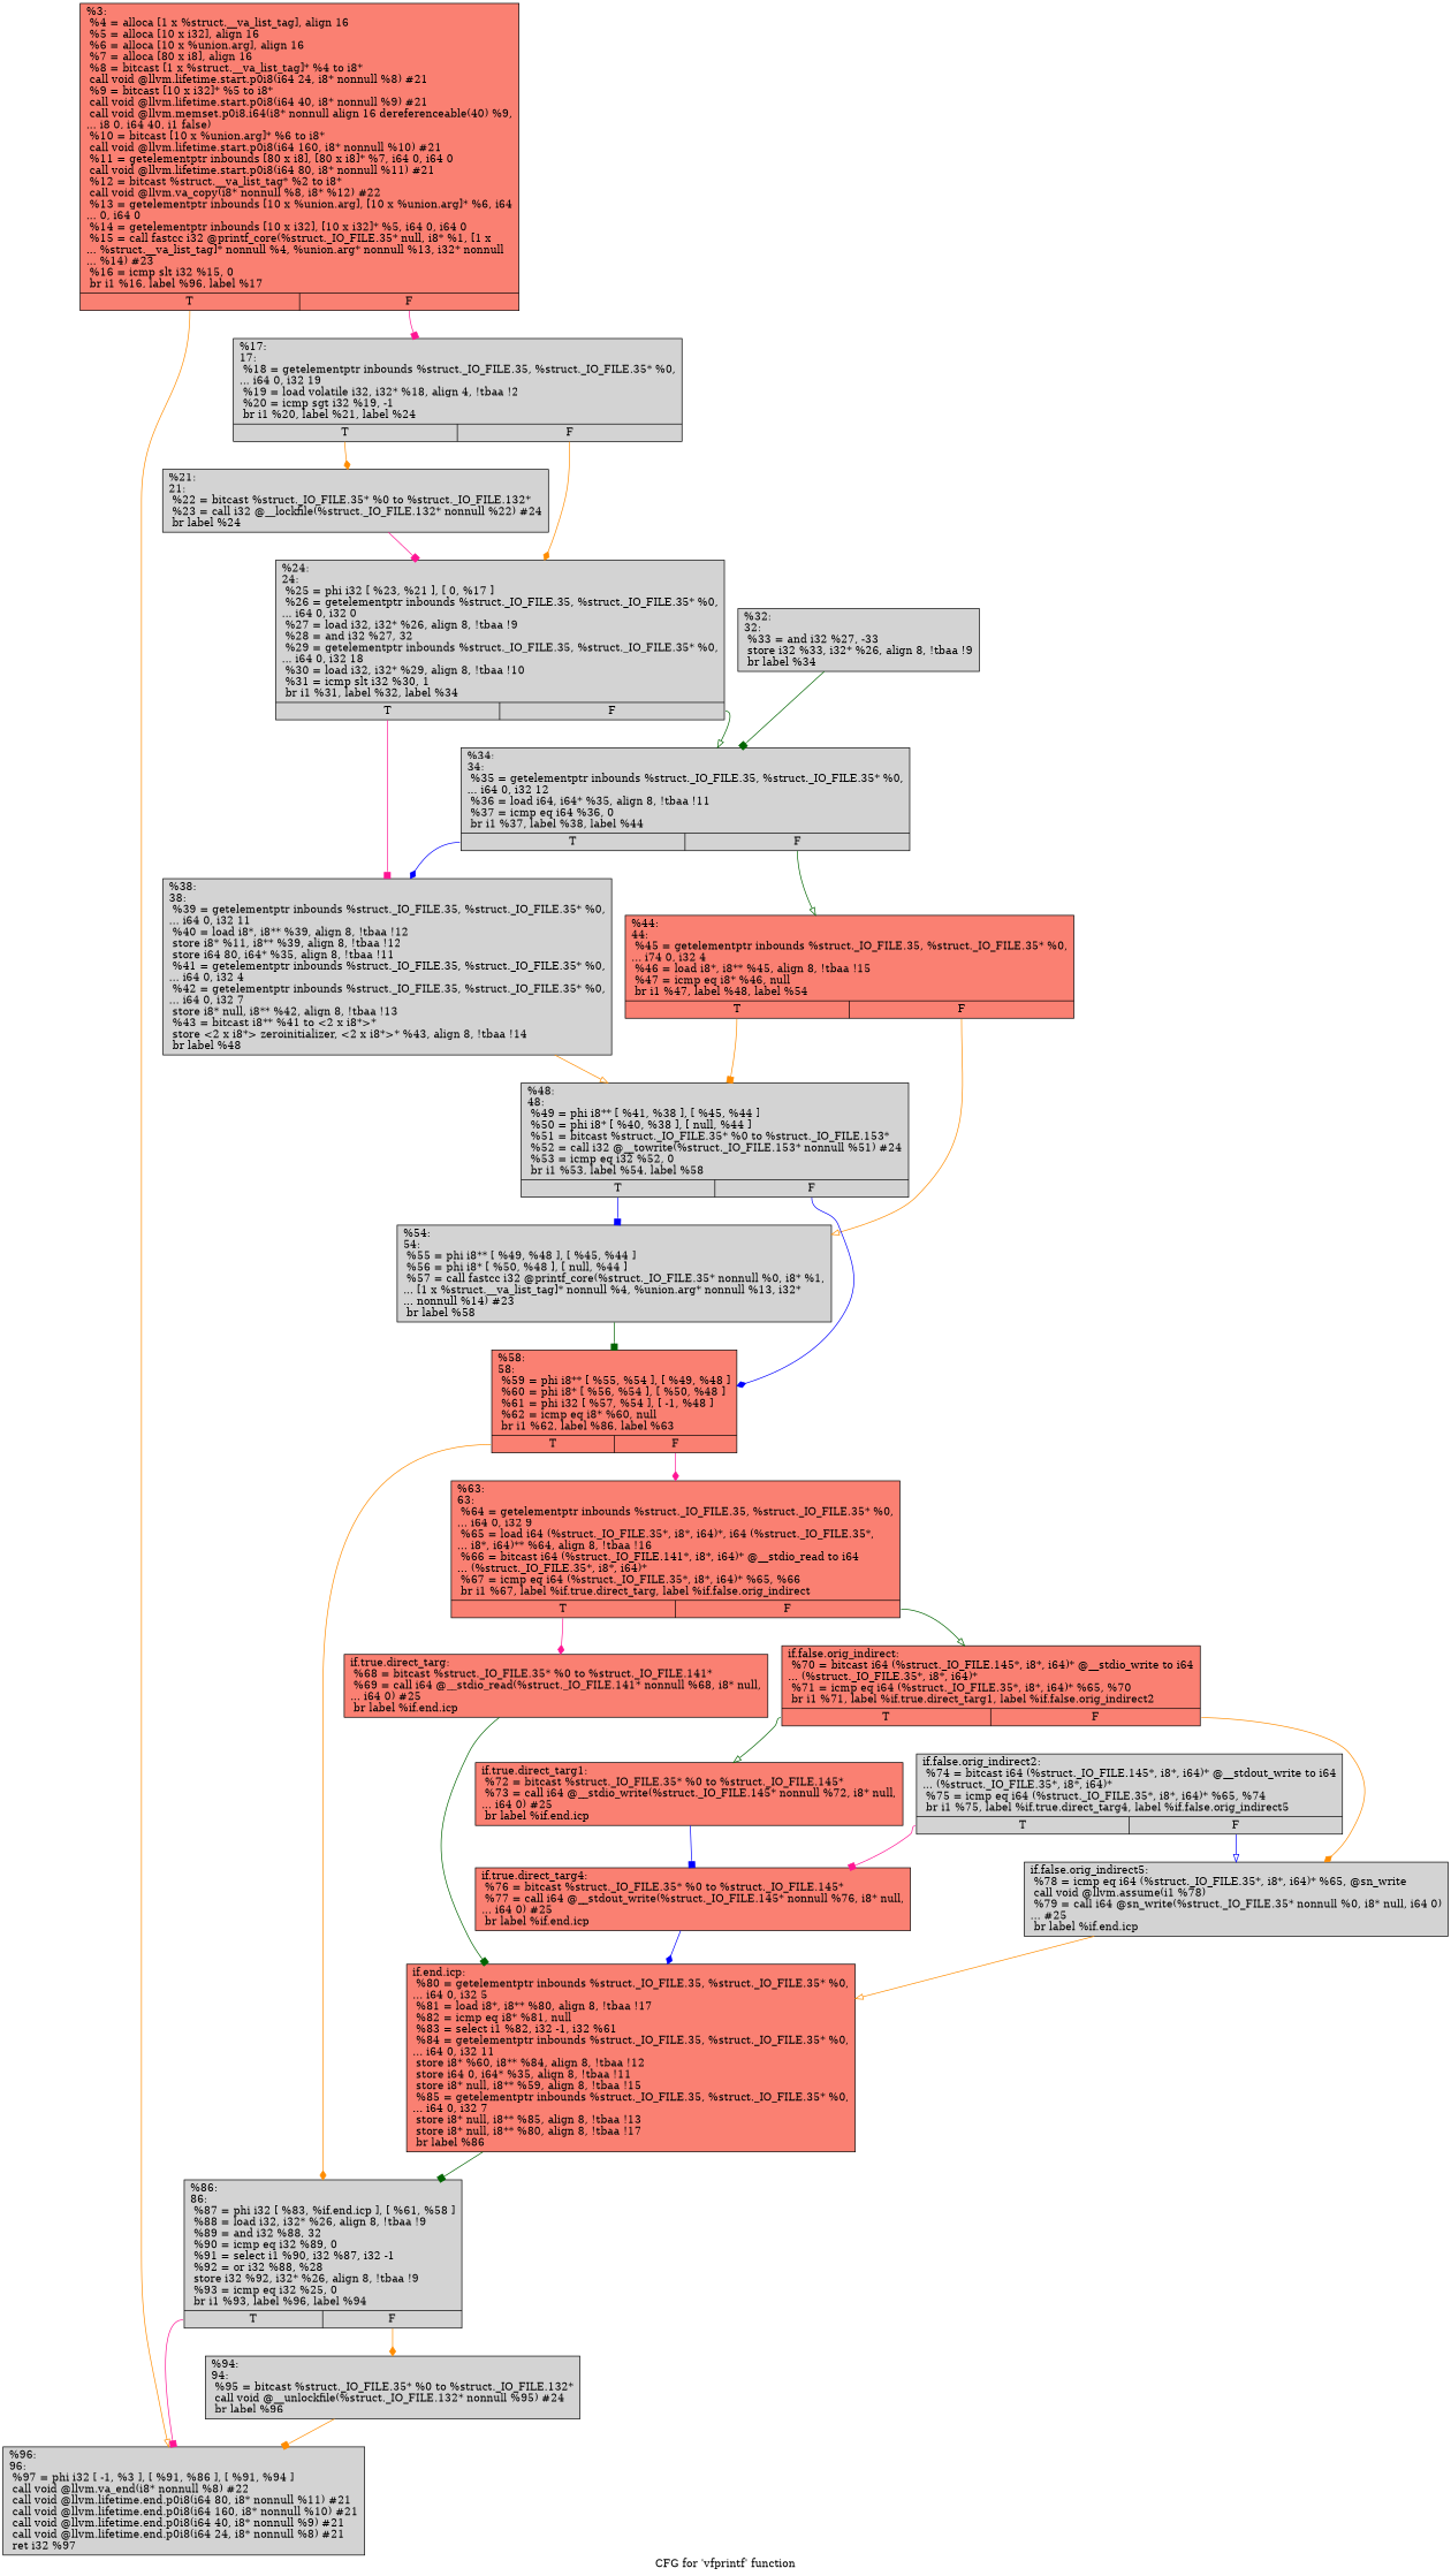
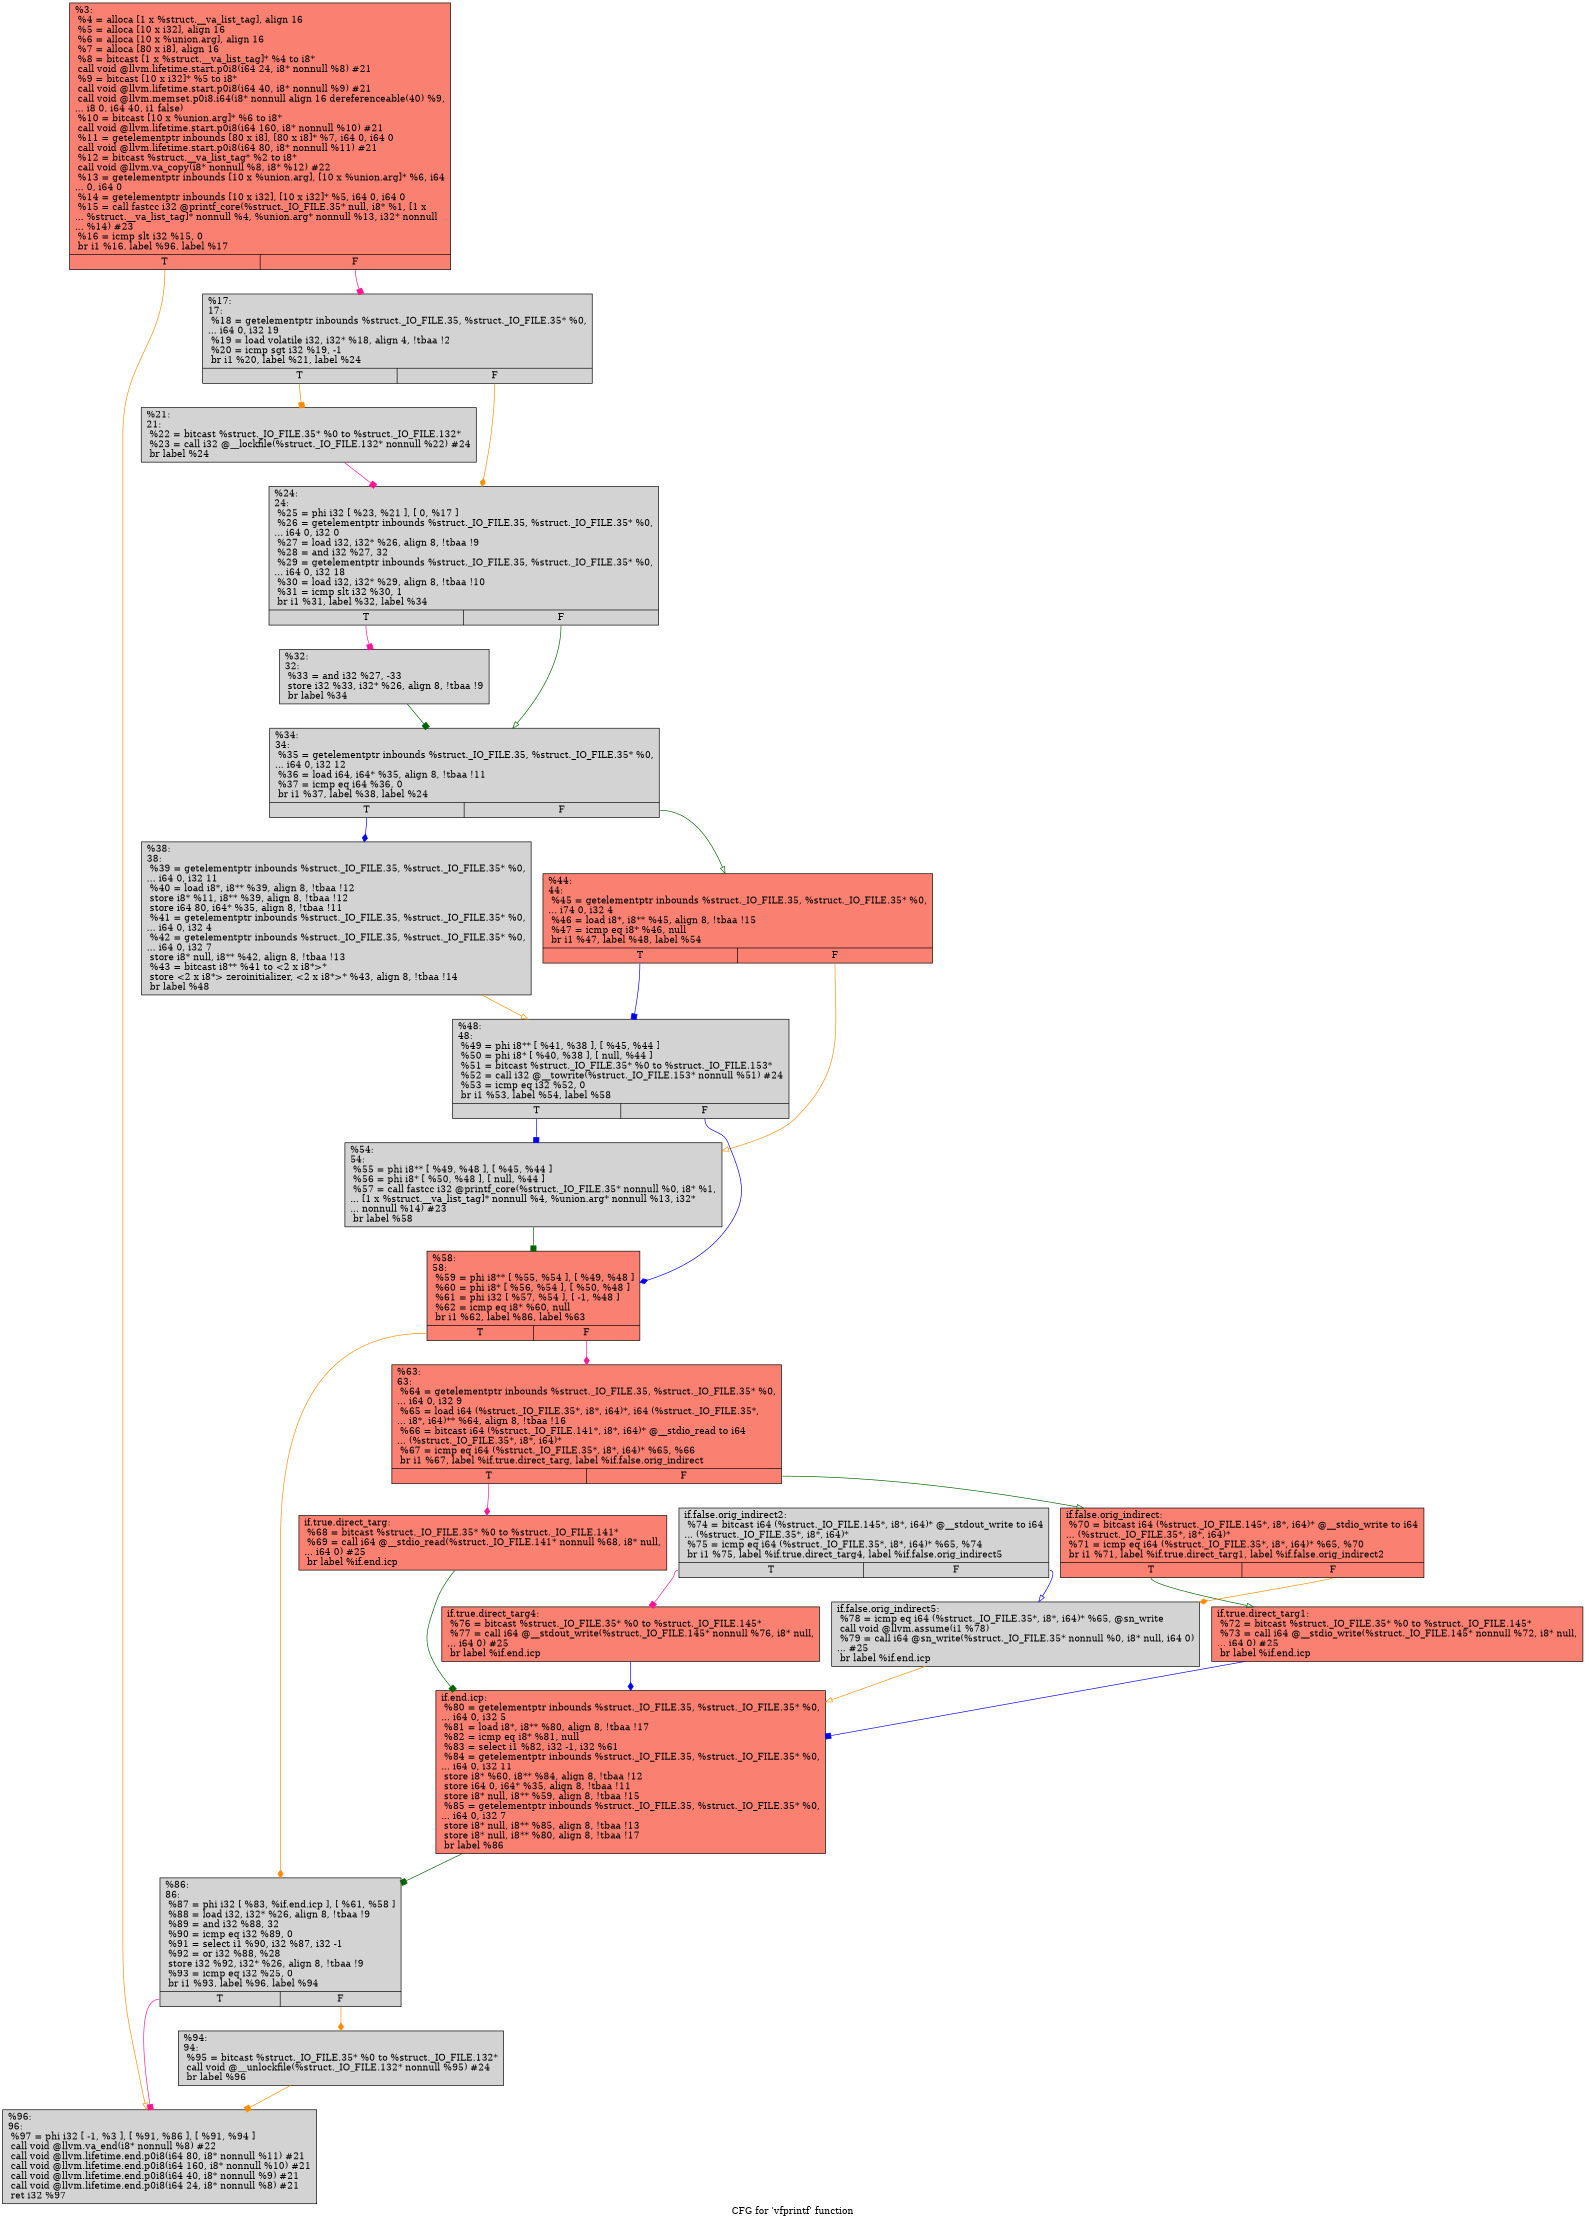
  digraph {
    label="CFG for 'vfprintf' function"
    node [fillcolor=lightgrey shape=record style=filled]
    edge [arrowhead=box color=darkorange tailport=s0]
    n1 [fillcolor=salmon label="{%3:\l  %4 = alloca [1 x %struct.__va_list_tag], align 16\l  %5 = alloca [10 x i32], align 16\l  %6 = alloca [10 x %union.arg], align 16\l  %7 = alloca [80 x i8], align 16\l  %8 = bitcast [1 x %struct.__va_list_tag]* %4 to i8*\l  call void @llvm.lifetime.start.p0i8(i64 24, i8* nonnull %8) #21\l  %9 = bitcast [10 x i32]* %5 to i8*\l  call void @llvm.lifetime.start.p0i8(i64 40, i8* nonnull %9) #21\l  call void @llvm.memset.p0i8.i64(i8* nonnull align 16 dereferenceable(40) %9,\l... i8 0, i64 40, i1 false)\l  %10 = bitcast [10 x %union.arg]* %6 to i8*\l  call void @llvm.lifetime.start.p0i8(i64 160, i8* nonnull %10) #21\l  %11 = getelementptr inbounds [80 x i8], [80 x i8]* %7, i64 0, i64 0\l  call void @llvm.lifetime.start.p0i8(i64 80, i8* nonnull %11) #21\l  %12 = bitcast %struct.__va_list_tag* %2 to i8*\l  call void @llvm.va_copy(i8* nonnull %8, i8* %12) #22\l  %13 = getelementptr inbounds [10 x %union.arg], [10 x %union.arg]* %6, i64\l... 0, i64 0\l  %14 = getelementptr inbounds [10 x i32], [10 x i32]* %5, i64 0, i64 0\l  %15 = call fastcc i32 @printf_core(%struct._IO_FILE.35* null, i8* %1, [1 x\l... %struct.__va_list_tag]* nonnull %4, %union.arg* nonnull %13, i32* nonnull\l... %14) #23\l  %16 = icmp slt i32 %15, 0\l  br i1 %16, label %96, label %17\l|{<s0>T|<s1>F}}"]
    n2 [label="{%96:\l96:                                               \l  %97 = phi i32 [ -1, %3 ], [ %91, %86 ], [ %91, %94 ]\l  call void @llvm.va_end(i8* nonnull %8) #22\l  call void @llvm.lifetime.end.p0i8(i64 80, i8* nonnull %11) #21\l  call void @llvm.lifetime.end.p0i8(i64 160, i8* nonnull %10) #21\l  call void @llvm.lifetime.end.p0i8(i64 40, i8* nonnull %9) #21\l  call void @llvm.lifetime.end.p0i8(i64 24, i8* nonnull %8) #21\l  ret i32 %97\l}"]
    n3 [label="{%17:\l17:                                               \l  %18 = getelementptr inbounds %struct._IO_FILE.35, %struct._IO_FILE.35* %0,\l... i64 0, i32 19\l  %19 = load volatile i32, i32* %18, align 4, !tbaa !2\l  %20 = icmp sgt i32 %19, -1\l  br i1 %20, label %21, label %24\l|{<s0>T|<s1>F}}"]
    n4 [label="{%21:\l21:                                               \l  %22 = bitcast %struct._IO_FILE.35* %0 to %struct._IO_FILE.132*\l  %23 = call i32 @__lockfile(%struct._IO_FILE.132* nonnull %22) #24\l  br label %24\l}"]
    n5 [label="{%24:\l24:                                               \l  %25 = phi i32 [ %23, %21 ], [ 0, %17 ]\l  %26 = getelementptr inbounds %struct._IO_FILE.35, %struct._IO_FILE.35* %0,\l... i64 0, i32 0\l  %27 = load i32, i32* %26, align 8, !tbaa !9\l  %28 = and i32 %27, 32\l  %29 = getelementptr inbounds %struct._IO_FILE.35, %struct._IO_FILE.35* %0,\l... i64 0, i32 18\l  %30 = load i32, i32* %29, align 8, !tbaa !10\l  %31 = icmp slt i32 %30, 1\l  br i1 %31, label %32, label %34\l|{<s0>T|<s1>F}}"]
    n6 [label="{%32:\l32:                                               \l  %33 = and i32 %27, -33\l  store i32 %33, i32* %26, align 8, !tbaa !9\l  br label %34\l}"]
-   n7 [label="{%34:\l34:                                               \l  %35 = getelementptr inbounds %struct._IO_FILE.35, %struct._IO_FILE.35* %0,\l... i64 0, i32 12\l  %36 = load i64, i64* %35, align 8, !tbaa !11\l  %37 = icmp eq i64 %36, 0\l  br i1 %37, label %38, label %44\l|{<s0>T|<s1>F}}"]
+   n7 [label="{%34:\l34:                                               \l  %35 = getelementptr inbounds %struct._IO_FILE.35, %struct._IO_FILE.35* %0,\l... i64 0, i32 12\l  %36 = load i64, i64* %35, align 8, !tbaa !11\l  %37 = icmp eq i64 %36, 0\l  br i1 %37, label %38, label %24\l|{<s0>T|<s1>F}}"]
    n8 [label="{%38:\l38:                                               \l  %39 = getelementptr inbounds %struct._IO_FILE.35, %struct._IO_FILE.35* %0,\l... i64 0, i32 11\l  %40 = load i8*, i8** %39, align 8, !tbaa !12\l  store i8* %11, i8** %39, align 8, !tbaa !12\l  store i64 80, i64* %35, align 8, !tbaa !11\l  %41 = getelementptr inbounds %struct._IO_FILE.35, %struct._IO_FILE.35* %0,\l... i64 0, i32 4\l  %42 = getelementptr inbounds %struct._IO_FILE.35, %struct._IO_FILE.35* %0,\l... i64 0, i32 7\l  store i8* null, i8** %42, align 8, !tbaa !13\l  %43 = bitcast i8** %41 to \<2 x i8*\>*\l  store \<2 x i8*\> zeroinitializer, \<2 x i8*\>* %43, align 8, !tbaa !14\l  br label %48\l}"]
    n9 [fillcolor=salmon label="{%44:\l44:                                               \l  %45 = getelementptr inbounds %struct._IO_FILE.35, %struct._IO_FILE.35* %0,\l... i74 0, i32 4\l  %46 = load i8*, i8** %45, align 8, !tbaa !15\l  %47 = icmp eq i8* %46, null\l  br i1 %47, label %48, label %54\l|{<s0>T|<s1>F}}"]
    n10 [label="{%48:\l48:                                               \l  %49 = phi i8** [ %41, %38 ], [ %45, %44 ]\l  %50 = phi i8* [ %40, %38 ], [ null, %44 ]\l  %51 = bitcast %struct._IO_FILE.35* %0 to %struct._IO_FILE.153*\l  %52 = call i32 @__towrite(%struct._IO_FILE.153* nonnull %51) #24\l  %53 = icmp eq i32 %52, 0\l  br i1 %53, label %54, label %58\l|{<s0>T|<s1>F}}"]
    n11 [label="{%54:\l54:                                               \l  %55 = phi i8** [ %49, %48 ], [ %45, %44 ]\l  %56 = phi i8* [ %50, %48 ], [ null, %44 ]\l  %57 = call fastcc i32 @printf_core(%struct._IO_FILE.35* nonnull %0, i8* %1,\l... [1 x %struct.__va_list_tag]* nonnull %4, %union.arg* nonnull %13, i32*\l... nonnull %14) #23\l  br label %58\l}"]
    n12 [fillcolor=salmon label="{%58:\l58:                                               \l  %59 = phi i8** [ %55, %54 ], [ %49, %48 ]\l  %60 = phi i8* [ %56, %54 ], [ %50, %48 ]\l  %61 = phi i32 [ %57, %54 ], [ -1, %48 ]\l  %62 = icmp eq i8* %60, null\l  br i1 %62, label %86, label %63\l|{<s0>T|<s1>F}}"]
    n13 [label="{%86:\l86:                                               \l  %87 = phi i32 [ %83, %if.end.icp ], [ %61, %58 ]\l  %88 = load i32, i32* %26, align 8, !tbaa !9\l  %89 = and i32 %88, 32\l  %90 = icmp eq i32 %89, 0\l  %91 = select i1 %90, i32 %87, i32 -1\l  %92 = or i32 %88, %28\l  store i32 %92, i32* %26, align 8, !tbaa !9\l  %93 = icmp eq i32 %25, 0\l  br i1 %93, label %96, label %94\l|{<s0>T|<s1>F}}"]
    n14 [fillcolor=salmon label="{%63:\l63:                                               \l  %64 = getelementptr inbounds %struct._IO_FILE.35, %struct._IO_FILE.35* %0,\l... i64 0, i32 9\l  %65 = load i64 (%struct._IO_FILE.35*, i8*, i64)*, i64 (%struct._IO_FILE.35*,\l... i8*, i64)** %64, align 8, !tbaa !16\l  %66 = bitcast i64 (%struct._IO_FILE.141*, i8*, i64)* @__stdio_read to i64\l... (%struct._IO_FILE.35*, i8*, i64)*\l  %67 = icmp eq i64 (%struct._IO_FILE.35*, i8*, i64)* %65, %66\l  br i1 %67, label %if.true.direct_targ, label %if.false.orig_indirect\l|{<s0>T|<s1>F}}"]
    n15 [label="{%94:\l94:                                               \l  %95 = bitcast %struct._IO_FILE.35* %0 to %struct._IO_FILE.132*\l  call void @__unlockfile(%struct._IO_FILE.132* nonnull %95) #24\l  br label %96\l}"]
    n16 [fillcolor=salmon label="{if.true.direct_targ:                              \l  %68 = bitcast %struct._IO_FILE.35* %0 to %struct._IO_FILE.141*\l  %69 = call i64 @__stdio_read(%struct._IO_FILE.141* nonnull %68, i8* null,\l... i64 0) #25\l  br label %if.end.icp\l}"]
    n17 [fillcolor=salmon label="{if.false.orig_indirect:                           \l  %70 = bitcast i64 (%struct._IO_FILE.145*, i8*, i64)* @__stdio_write to i64\l... (%struct._IO_FILE.35*, i8*, i64)*\l  %71 = icmp eq i64 (%struct._IO_FILE.35*, i8*, i64)* %65, %70\l  br i1 %71, label %if.true.direct_targ1, label %if.false.orig_indirect2\l|{<s0>T|<s1>F}}"]
    n18 [fillcolor=salmon label="{if.end.icp:                                       \l  %80 = getelementptr inbounds %struct._IO_FILE.35, %struct._IO_FILE.35* %0,\l... i64 0, i32 5\l  %81 = load i8*, i8** %80, align 8, !tbaa !17\l  %82 = icmp eq i8* %81, null\l  %83 = select i1 %82, i32 -1, i32 %61\l  %84 = getelementptr inbounds %struct._IO_FILE.35, %struct._IO_FILE.35* %0,\l... i64 0, i32 11\l  store i8* %60, i8** %84, align 8, !tbaa !12\l  store i64 0, i64* %35, align 8, !tbaa !11\l  store i8* null, i8** %59, align 8, !tbaa !15\l  %85 = getelementptr inbounds %struct._IO_FILE.35, %struct._IO_FILE.35* %0,\l... i64 0, i32 7\l  store i8* null, i8** %85, align 8, !tbaa !13\l  store i8* null, i8** %80, align 8, !tbaa !17\l  br label %86\l}"]
    n19 [fillcolor=salmon label="{if.true.direct_targ1:                             \l  %72 = bitcast %struct._IO_FILE.35* %0 to %struct._IO_FILE.145*\l  %73 = call i64 @__stdio_write(%struct._IO_FILE.145* nonnull %72, i8* null,\l... i64 0) #25\l  br label %if.end.icp\l}"]
    n20 [label="{if.false.orig_indirect5:                          \l  %78 = icmp eq i64 (%struct._IO_FILE.35*, i8*, i64)* %65, @sn_write\l  call void @llvm.assume(i1 %78)\l  %79 = call i64 @sn_write(%struct._IO_FILE.35* nonnull %0, i8* null, i64 0)\l... #25\l  br label %if.end.icp\l}"]
    n21 [label="{if.false.orig_indirect2:                          \l  %74 = bitcast i64 (%struct._IO_FILE.145*, i8*, i64)* @__stdout_write to i64\l... (%struct._IO_FILE.35*, i8*, i64)*\l  %75 = icmp eq i64 (%struct._IO_FILE.35*, i8*, i64)* %65, %74\l  br i1 %75, label %if.true.direct_targ4, label %if.false.orig_indirect5\l|{<s0>T|<s1>F}}"]
    n22 [fillcolor=salmon label="{if.true.direct_targ4:                             \l  %76 = bitcast %struct._IO_FILE.35* %0 to %struct._IO_FILE.145*\l  %77 = call i64 @__stdout_write(%struct._IO_FILE.145* nonnull %76, i8* null,\l... i64 0) #25\l  br label %if.end.icp\l}"]
    n1 -> n2 [arrowhead=onormal]
    n1 -> n3 [color=deeppink tailport=s1]
-   n3 -> n4 [arrowhead=diamond]
+   n3 -> n4
    n3 -> n5 [arrowhead=diamond tailport=s1]
    n4 -> n5 [color=deeppink]
-   n5 -> n8 [color=deeppink]
+   n5 -> n6 [color=deeppink]
    n5 -> n7 [arrowhead=onormal color=darkgreen tailport=s1]
    n6 -> n7 [color=darkgreen]
    n7 -> n8 [arrowhead=diamond color=blue]
    n7 -> n9 [arrowhead=onormal color=darkgreen tailport=s1]
    n8 -> n10 [arrowhead=onormal]
-   n9 -> n10
+   n9 -> n10 [color=blue]
    n9 -> n11 [arrowhead=onormal tailport=s1]
    n10 -> n11 [color=blue]
    n10 -> n12 [arrowhead=diamond color=blue tailport=s1]
    n11 -> n12 [color=darkgreen]
    n12 -> n13 [arrowhead=diamond]
    n12 -> n14 [arrowhead=diamond color=deeppink tailport=s1]
    n13 -> n2 [color=deeppink]
    n13 -> n15 [arrowhead=diamond tailport=s1]
    n14 -> n16 [arrowhead=diamond color=deeppink]
    n14 -> n17 [arrowhead=onormal color=darkgreen tailport=s1]
    n15 -> n2
    n16 -> n18 [color=darkgreen]
    n17 -> n19 [arrowhead=onormal color=darkgreen]
    n17 -> n20 [arrowhead=diamond tailport=s1]
    n18 -> n13 [color=darkgreen]
-   n19 -> n22 [color=blue]
+   n19 -> n18 [color=blue]
    n20 -> n18 [arrowhead=onormal]
    n21 -> n20 [arrowhead=onormal color=blue tailport=s1]
    n21 -> n22 [color=deeppink]
    n22 -> n18 [arrowhead=diamond color=blue]
  }
